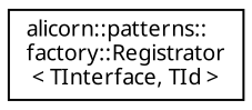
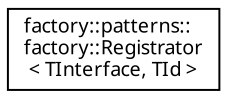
  digraph {
    rankdir=LR
-   n1 [color=black fillcolor=white fontname=Verdana fontsize=10 height=0.2 label="alicorn::patterns::\lfactory::Registrator\l\< TInterface, TId \>" shape=record style=filled width=0.4]
+   n1 [color=black fillcolor=white fontname=Verdana fontsize=10 height=0.2 label="factory::patterns::\lfactory::Registrator\l\< TInterface, TId \>" shape=record style=filled width=0.4]
  }
